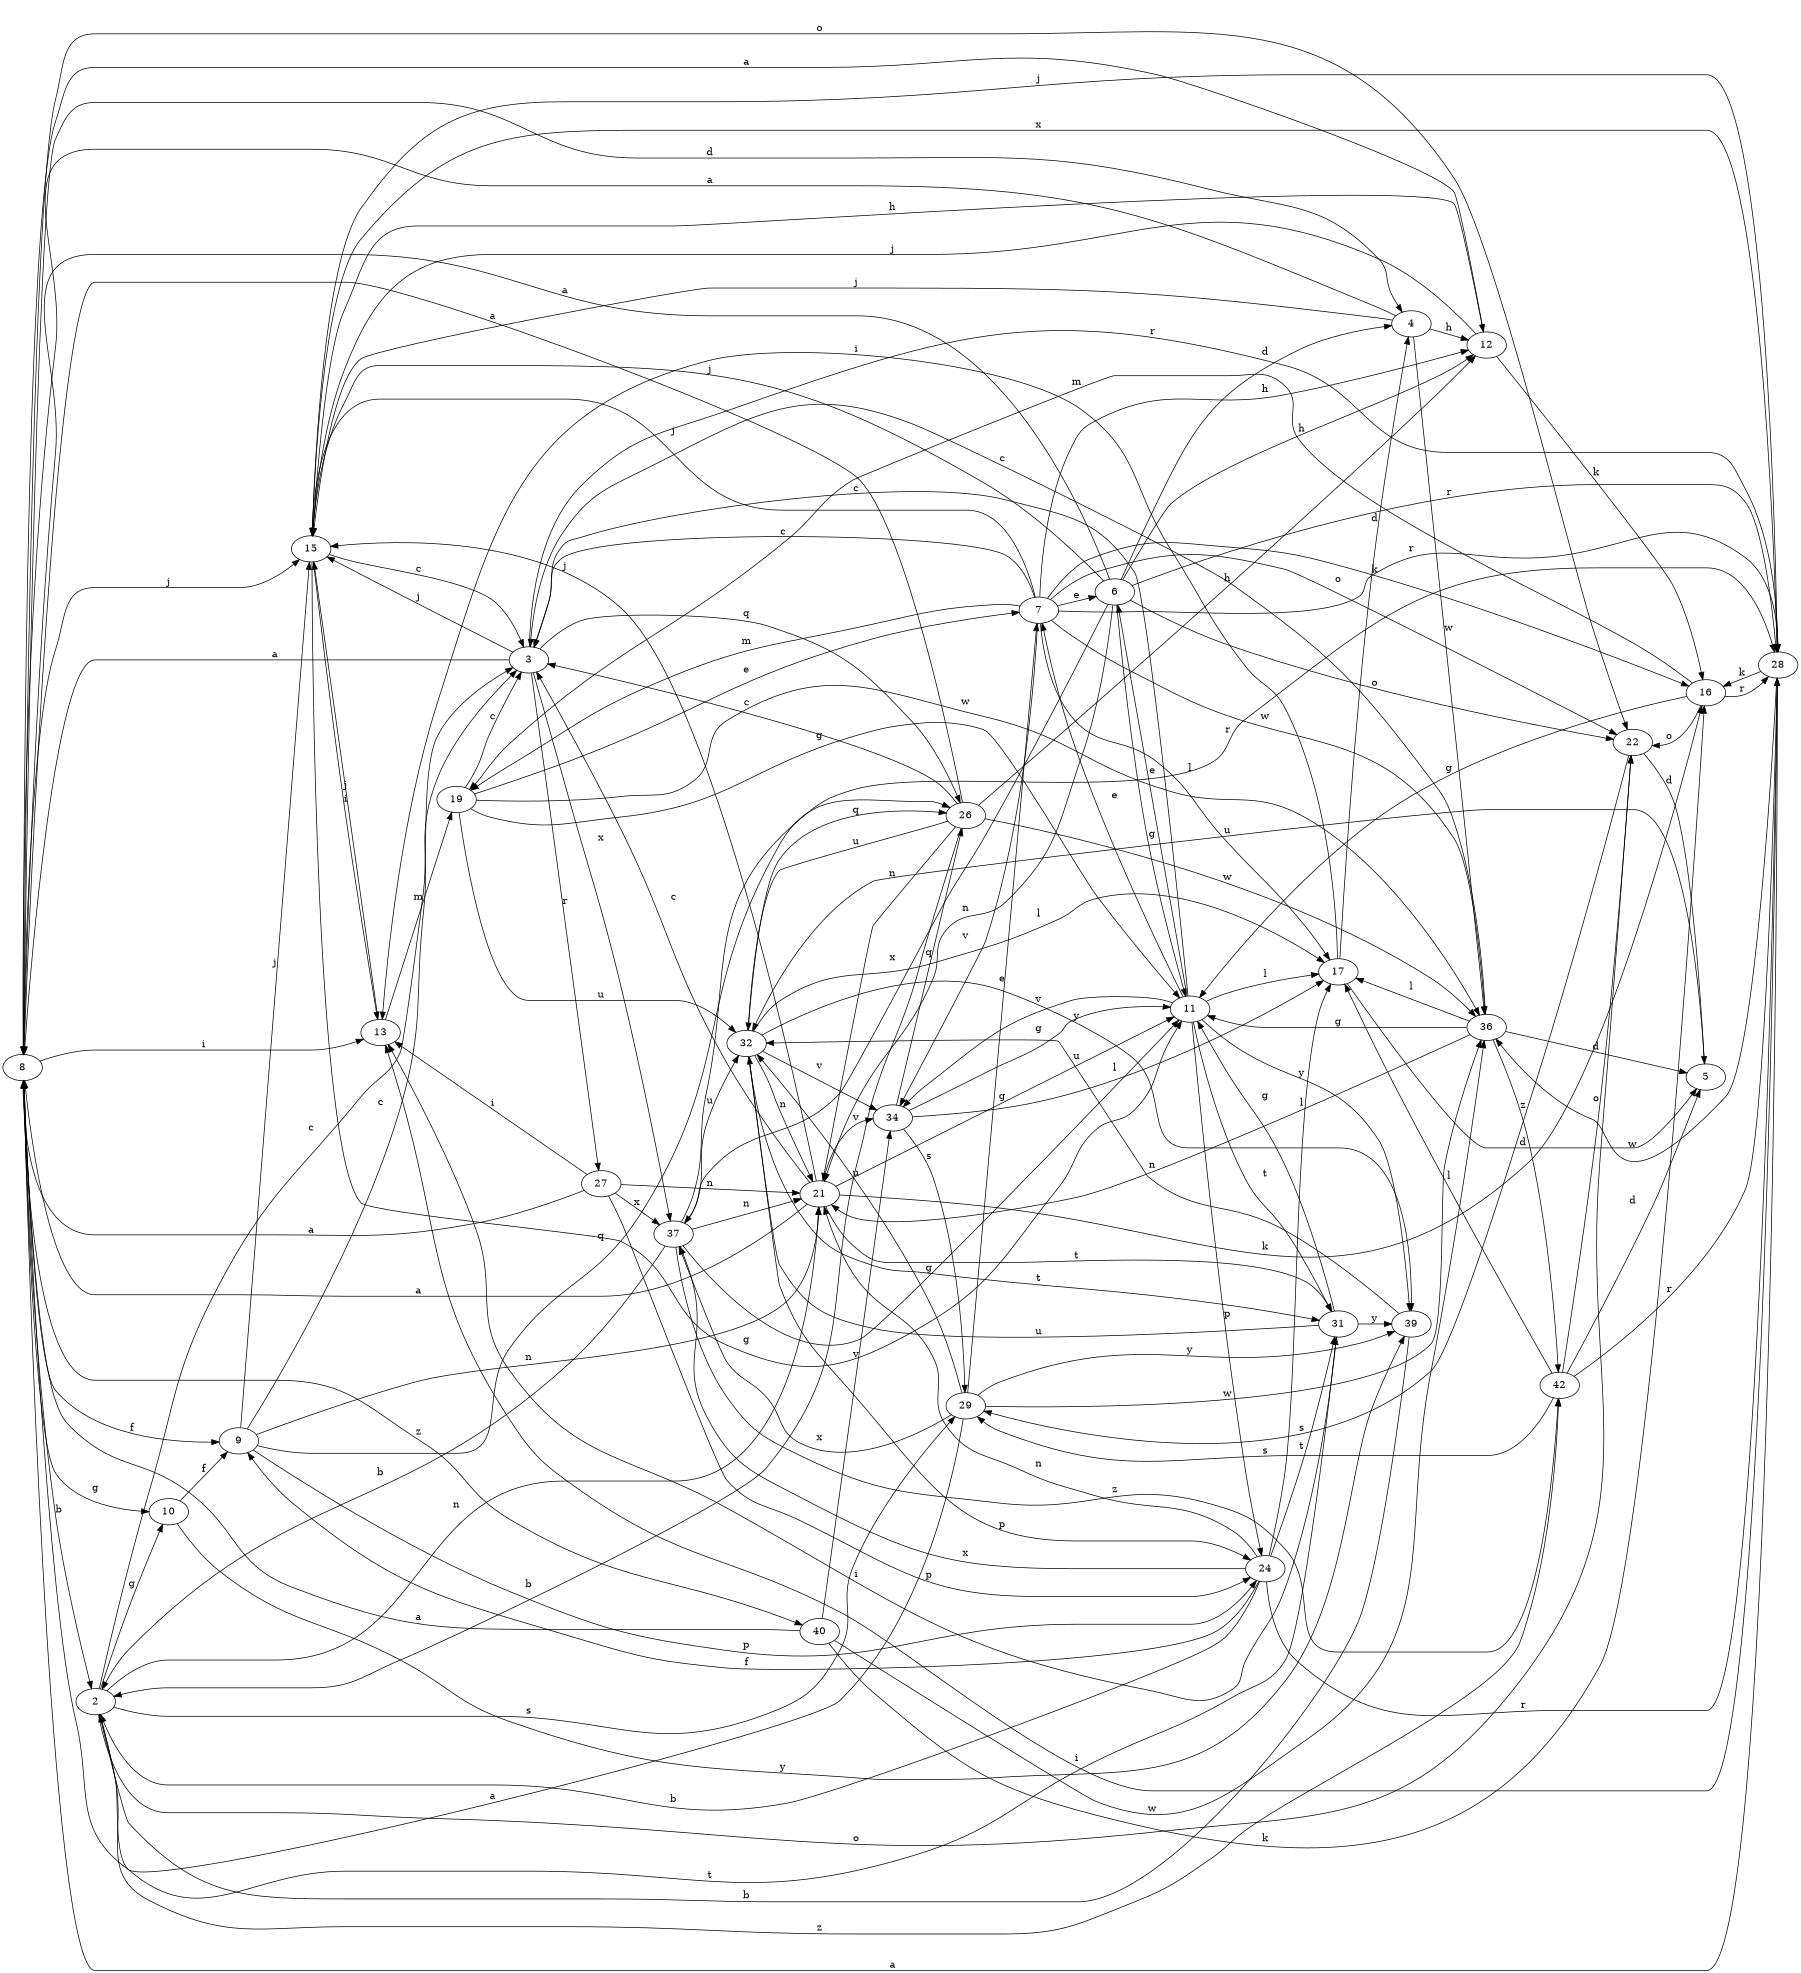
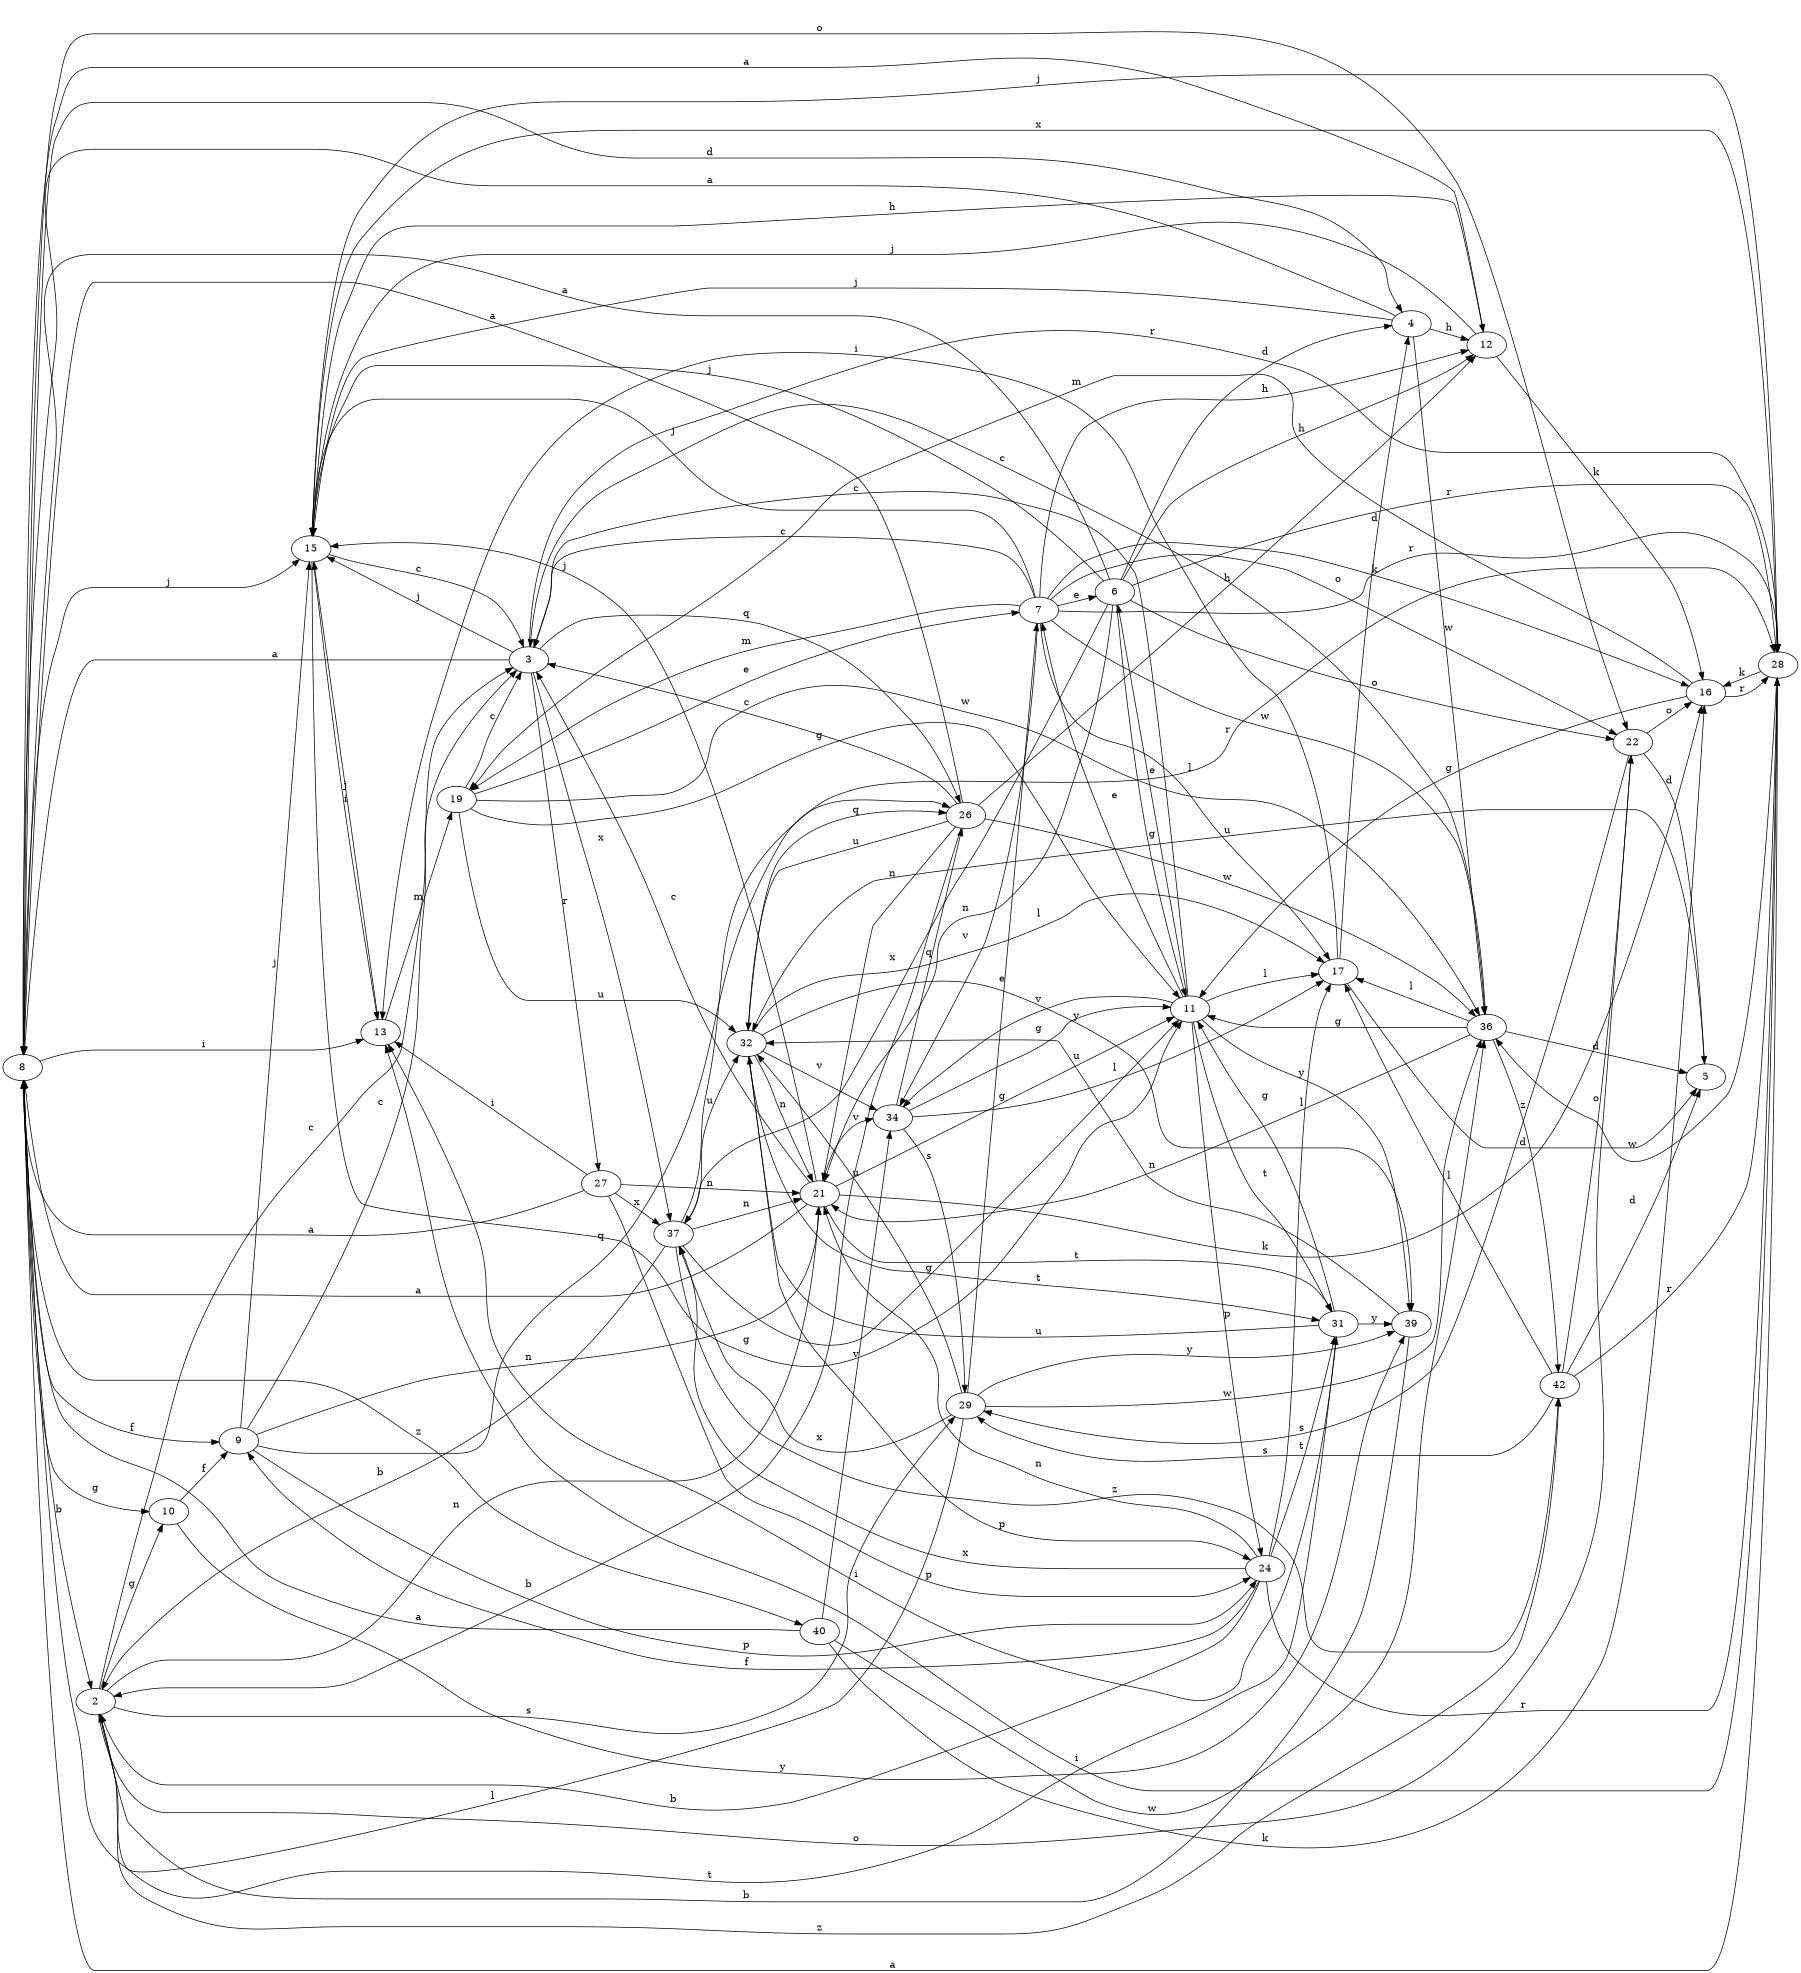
  strict digraph {
    rankdir=LR
    n1 [label=8]
    2
    4
    9
    10
    13
    15
    22
    40
    3
    21
    29
    31
    42
    12
    36
    26
    24
    39
    19
    28
    11
    5
    16
    34
    27
    37
    32
    7
    17
    6
    n1 -> 2 [label=b]
    n1 -> 4 [label=d]
    n1 -> 9 [label=f]
    n1 -> 10 [label=g]
    n1 -> 13 [label=i]
    n1 -> 15 [label=j]
    n1 -> 22 [label=o]
    n1 -> 40 [label=z]
    2 -> 10 [label=g]
    2 -> 22 [label=o]
    2 -> 3 [label=c]
    2 -> 21 [label=n]
    2 -> 29 [label=s]
    2 -> 31 [label=t]
    2 -> 42 [label=z]
    4 -> n1 [label=a]
    4 -> 15 [label=j]
    4 -> 12 [label=h]
    4 -> 36 [label=w]
    9 -> 15 [label=j]
    9 -> 3 [label=c]
    9 -> 21 [label=n]
    9 -> 26 [label=q]
    9 -> 24 [label=p]
    10 -> 9 [label=f]
    10 -> 39 [label=y]
    13 -> 15 [label=j]
    13 -> 19 [label=m]
    15 -> 13 [label=i]
    15 -> 3 [label=c]
    15 -> 12 [label=h]
    15 -> 28 [label=x]
    15 -> 11 [label=g]
    22 -> 29 [label=s]
    22 -> 5 [label=d]
    40 -> n1 [label=a]
    40 -> 36 [label=w]
    40 -> 16 [label=k]
    40 -> 34 [label=v]
    3 -> n1 [label=a]
    3 -> 15 [label=j]
    3 -> 26 [label=q]
    3 -> 28 [label=r]
    3 -> 27 [label=r]
    3 -> 37 [label=x]
    21 -> n1 [label=a]
    21 -> 15 [label=j]
    21 -> 3 [label=c]
    21 -> 31 [label=t]
    21 -> 11 [label=g]
    21 -> 16 [label=k]
    21 -> 34 [label=v]
-   29 -> n1 [label=a]
+   29 -> n1 [label=l]
    29 -> 36 [label=w]
    29 -> 39 [label=y]
    29 -> 37 [label=x]
    29 -> 32 [label=u]
    29 -> 7 [label=e]
    31 -> 13 [label=i]
    31 -> 39 [label=y]
    31 -> 11 [label=g]
    31 -> 32 [label=u]
    42 -> 22 [label=o]
    42 -> 29 [label=s]
    42 -> 28 [label=r]
    42 -> 5 [label=d]
    42 -> 17 [label=l]
    12 -> n1 [label=a]
    12 -> 15 [label=j]
    12 -> 16 [label=k]
    36 -> 3 [label=c]
    36 -> 21 [label=n]
    36 -> 42 [label=z]
    36 -> 11 [label=g]
    36 -> 5 [label=d]
    36 -> 17 [label=l]
    26 -> n1 [label=a]
    26 -> 2 [label=b]
    26 -> 3 [label=c]
    26 -> 21 [label=n]
    26 -> 12 [label=h]
    26 -> 36 [label=w]
    26 -> 32 [label=u]
    24 -> 2 [label=b]
    24 -> 9 [label=f]
    24 -> 21 [label=n]
    24 -> 31 [label=t]
    24 -> 28 [label=r]
    24 -> 37 [label=x]
    24 -> 17 [label=l]
    39 -> 2 [label=b]
    39 -> 32 [label=u]
    19 -> 3 [label=c]
    19 -> 36 [label=w]
    19 -> 11 [label=g]
    19 -> 32 [label=u]
    19 -> 7 [label=e]
    28 -> n1 [label=a]
    28 -> 13 [label=i]
    28 -> 15 [label=j]
    28 -> 36 [label=w]
    28 -> 16 [label=k]
    11 -> 3 [label=c]
    11 -> 31 [label=t]
    11 -> 24 [label=p]
    11 -> 39 [label=y]
    11 -> 34 [label=v]
    11 -> 7 [label=e]
    11 -> 17 [label=l]
    11 -> 6 [label=e]
    5 -> 32 [label=u]
-   16 -> 22 [label=o]
+   22 -> 16 [label=o]
    16 -> 19 [label=m]
    16 -> 28 [label=r]
    16 -> 11 [label=g]
    34 -> 29 [label=s]
    34 -> 26 [label=q]
    34 -> 11 [label=g]
    34 -> 17 [label=l]
    27 -> n1 [label=a]
    27 -> 13 [label=i]
    27 -> 21 [label=n]
    27 -> 24 [label=p]
    27 -> 37 [label=x]
    37 -> 2 [label=b]
    37 -> 21 [label=n]
    37 -> 42 [label=z]
    37 -> 28 [label=r]
    37 -> 11 [label=g]
    37 -> 32 [label=u]
    32 -> 21 [label=n]
    32 -> 31 [label=t]
    32 -> 26 [label=q]
    32 -> 24 [label=p]
    32 -> 39 [label=y]
    32 -> 34 [label=v]
    32 -> 17 [label=l]
    7 -> 15 [label=j]
    7 -> 22 [label=o]
    7 -> 3 [label=c]
    7 -> 12 [label=h]
    7 -> 36 [label=w]
    7 -> 19 [label=m]
    7 -> 28 [label=r]
    7 -> 16 [label=k]
    7 -> 34 [label=v]
    7 -> 17 [label=l]
    7 -> 6 [label=e]
    17 -> 4 [label=d]
    17 -> 13 [label=i]
    17 -> 5 [label=d]
    6 -> n1 [label=a]
    6 -> 4 [label=d]
    6 -> 15 [label=j]
    6 -> 22 [label=o]
    6 -> 21 [label=n]
    6 -> 12 [label=h]
    6 -> 28 [label=r]
    6 -> 11 [label=g]
    6 -> 37 [label=x]
  }
